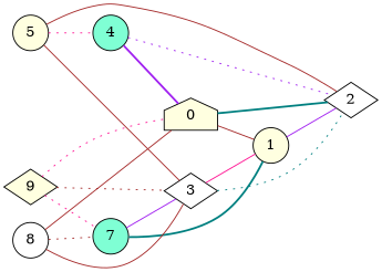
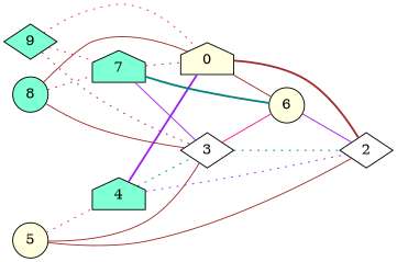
  graph {
    rankdir=LR
    node [fillcolor=lightyellow shape=circle style=filled]
    edge [color=brown style=dotted]
    n1 [label=0 shape=house]
-   n2 [label=1]
+   n2 [label=6]
    n3 [fillcolor=white label=2 shape=diamond]
    n4 [fillcolor=white label=3 shape=diamond]
-   n5 [fillcolor=aquamarine label=4]
+   n5 [fillcolor=aquamarine label=4 shape=house]
    n6 [label=5]
-   n7 [fillcolor=aquamarine label=7]
-   n8 [fillcolor=white label=8]
-   n9 [label=9 shape=diamond]
+   n7 [fillcolor=aquamarine label=7 shape=house]
+   n8 [fillcolor=aquamarine label=8]
+   n9 [fillcolor=aquamarine label=9 shape=diamond]
    n1 -- n2 [style=solid]
-   n1 -- n3 [color=teal style=bold]
+   n1 -- n3 [style=bold]
    n2 -- n3 [color=purple style=solid]
    n4 -- n2 [color=deeppink style=solid]
    n4 -- n3 [color=teal]
    n5 -- n1 [color=purple style=bold]
    n5 -- n3 [color=purple]
+   n5 -- n4 [color=teal]
    n6 -- n3 [style=solid]
    n6 -- n4 [style=solid]
    n6 -- n5 [color=deeppink]
+   n7 -- n1
    n7 -- n2 [color=teal style=bold]
    n7 -- n4 [color=purple style=solid]
    n8 -- n1 [style=solid]
    n8 -- n4 [style=solid]
    n8 -- n7
    n9 -- n1 [color=deeppink]
    n9 -- n4
    n9 -- n7 [color=deeppink]
  }
